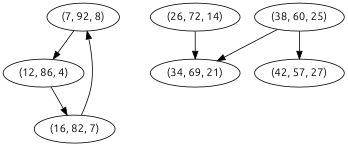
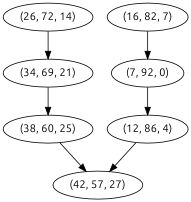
  digraph {
    fontname=Ubuntu
    node [fontname=Ubuntu]
    edge [fontname=Ubuntu]
-   "(7, 92, 0)" [label="(7, 92, 8)"]
+   "(7, 92, 0)"
    "(12, 86, 4)"
    "(16, 82, 7)"
    n4 [label="(34, 69, 21)"]
    "(26, 72, 14)"
    n6 [label="(38, 60, 25)"]
    "(42, 57, 27)"
    "(7, 92, 0)" -> "(12, 86, 4)"
-   "(12, 86, 4)" -> "(16, 82, 7)"
+   "(12, 86, 4)" -> "(42, 57, 27)"
    "(16, 82, 7)" -> "(7, 92, 0)"
-   n6 -> n4
+   n4 -> n6
    "(26, 72, 14)" -> n4
    n6 -> "(42, 57, 27)"
  }
